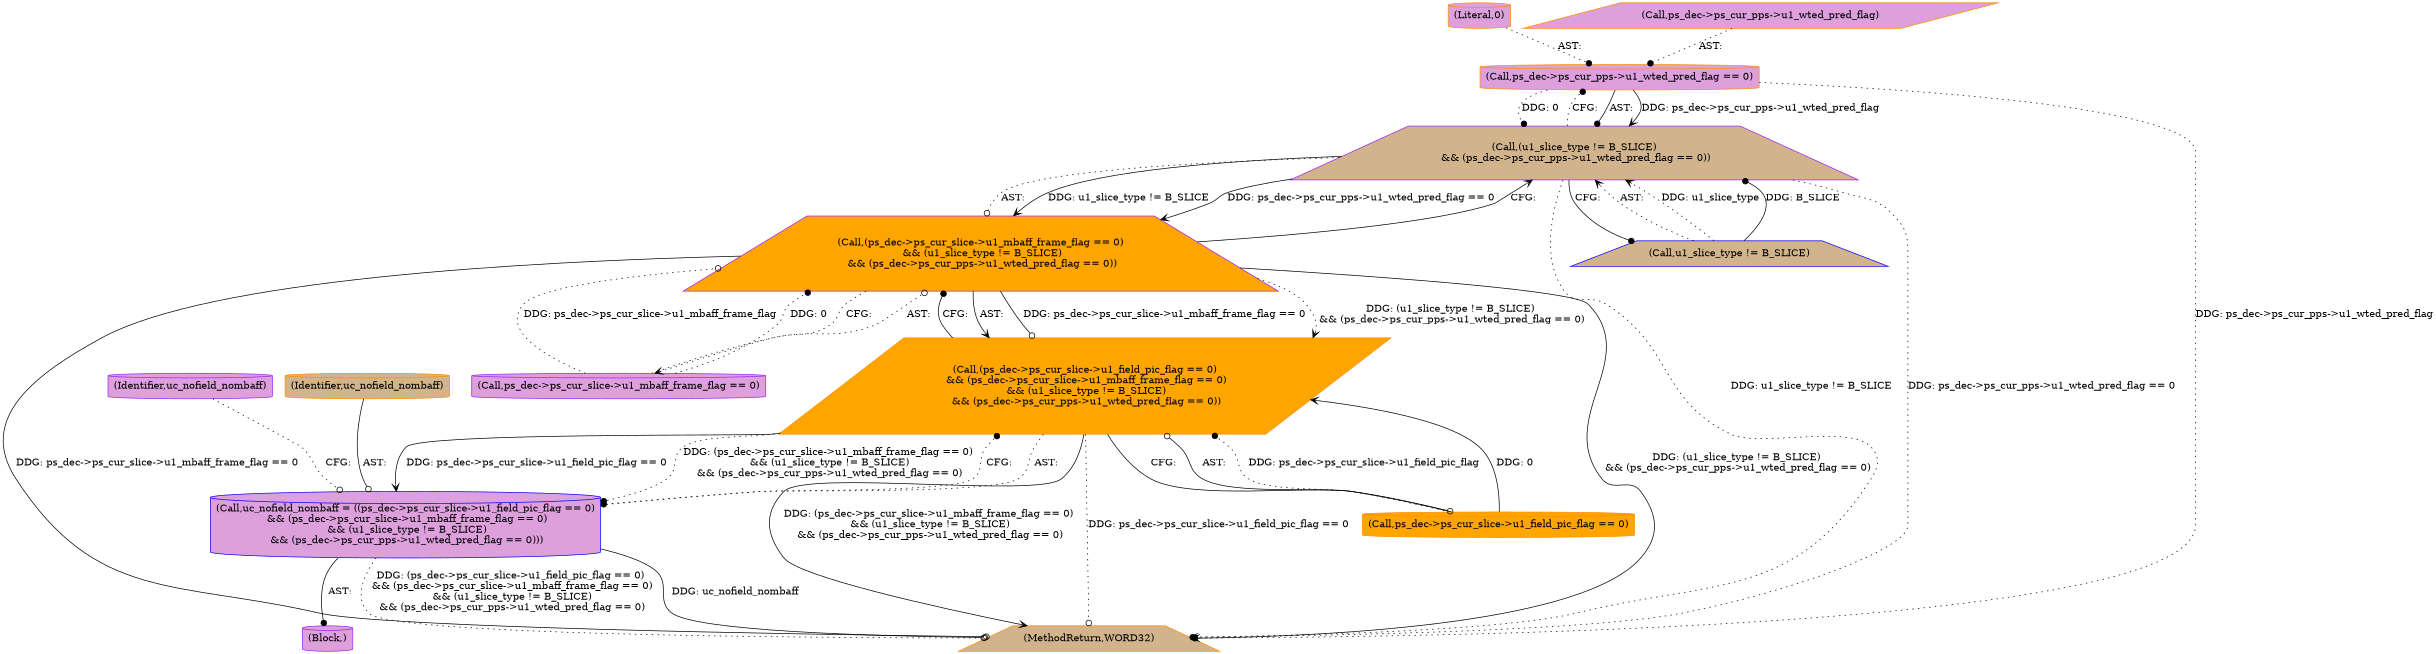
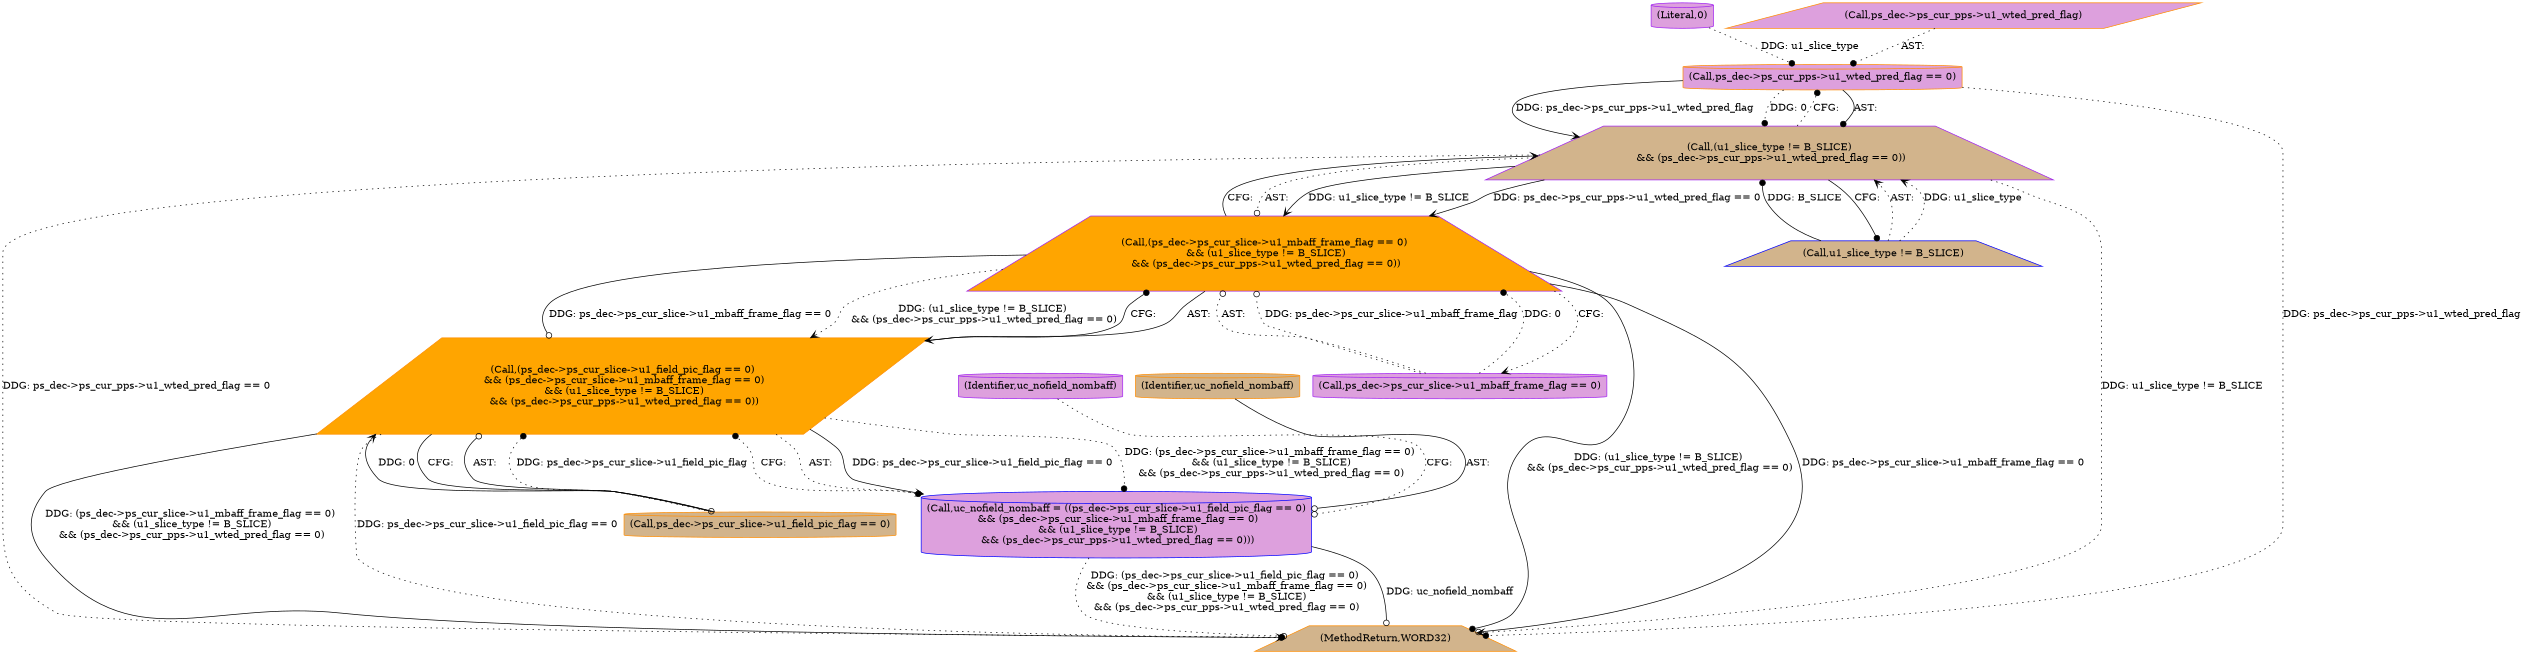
  digraph {
    node [color=darkorange fillcolor=plum shape=cylinder style=filled]
    edge [arrowhead=dot style=dotted]
    n1 [label="(Call,ps_dec->ps_cur_pps->u1_wted_pred_flag == 0)"]
    n2 [color=purple fillcolor=tan label="(Call,(u1_slice_type != B_SLICE)\n && (ps_dec->ps_cur_pps->u1_wted_pred_flag == 0))" shape=trapezium]
    n3 [fillcolor=tan label="(MethodReturn,WORD32)" shape=trapezium]
    n4 [color=purple fillcolor=orange label="(Call,(ps_dec->ps_cur_slice->u1_mbaff_frame_flag == 0)\n && (u1_slice_type != B_SLICE)\n && (ps_dec->ps_cur_pps->u1_wted_pred_flag == 0))" shape=trapezium]
    n5 [color=blue fillcolor=tan label="(Call,u1_slice_type != B_SLICE)" shape=trapezium]
-   n6 [label="(Literal,0)"]
+   n6 [color=purple label="(Literal,0)"]
    n7 [fillcolor=orange label="(Call,(ps_dec->ps_cur_slice->u1_field_pic_flag == 0)\n && (ps_dec->ps_cur_slice->u1_mbaff_frame_flag == 0)\n && (u1_slice_type != B_SLICE)\n && (ps_dec->ps_cur_pps->u1_wted_pred_flag == 0))" shape=parallelogram]
    n8 [color=purple label="(Call,ps_dec->ps_cur_slice->u1_mbaff_frame_flag == 0)"]
    n9 [color=blue label="(Call,uc_nofield_nombaff = ((ps_dec->ps_cur_slice->u1_field_pic_flag == 0)\n && (ps_dec->ps_cur_slice->u1_mbaff_frame_flag == 0)\n && (u1_slice_type != B_SLICE)\n && (ps_dec->ps_cur_pps->u1_wted_pred_flag == 0)))"]
-   n10 [fillcolor=orange label="(Call,ps_dec->ps_cur_slice->u1_field_pic_flag == 0)"]
-   n11 [color=purple label="(Block,)"]
+   n10 [fillcolor=tan label="(Call,ps_dec->ps_cur_slice->u1_field_pic_flag == 0)"]
    n12 [color=purple label="(Identifier,uc_nofield_nombaff)"]
    n13 [label="(Call,ps_dec->ps_cur_pps->u1_wted_pred_flag)" shape=parallelogram]
    n14 [fillcolor=tan label="(Identifier,uc_nofield_nombaff)"]
    n1 -> n2 [label="AST: " style=solid]
    n1 -> n2 [arrowhead=vee label="DDG: ps_dec->ps_cur_pps->u1_wted_pred_flag" style=solid]
    n1 -> n2 [label="DDG: 0"]
-   n1 -> n3 [arrowhead=vee label="DDG: ps_dec->ps_cur_pps->u1_wted_pred_flag"]
+   n1 -> n3 [label="DDG: ps_dec->ps_cur_pps->u1_wted_pred_flag"]
    n2 -> n1 [label="CFG: "]
    n2 -> n3 [arrowhead=vee label="DDG: u1_slice_type != B_SLICE"]
    n2 -> n3 [label="DDG: ps_dec->ps_cur_pps->u1_wted_pred_flag == 0"]
    n2 -> n4 [arrowhead=odot label="AST: "]
    n2 -> n4 [arrowhead=vee label="DDG: u1_slice_type != B_SLICE" style=solid]
    n2 -> n4 [arrowhead=vee label="DDG: ps_dec->ps_cur_pps->u1_wted_pred_flag == 0" style=solid]
    n2 -> n5 [label="CFG: " style=solid]
    n4 -> n2 [arrowhead=vee label="CFG: " style=solid]
    n4 -> n3 [label="DDG: (u1_slice_type != B_SLICE)\n && (ps_dec->ps_cur_pps->u1_wted_pred_flag == 0)" style=solid]
    n4 -> n3 [arrowhead=odot label="DDG: ps_dec->ps_cur_slice->u1_mbaff_frame_flag == 0" style=solid]
    n4 -> n7 [arrowhead=vee label="AST: " style=solid]
    n4 -> n7 [arrowhead=odot label="DDG: ps_dec->ps_cur_slice->u1_mbaff_frame_flag == 0" style=solid]
    n4 -> n7 [arrowhead=vee label="DDG: (u1_slice_type != B_SLICE)\n && (ps_dec->ps_cur_pps->u1_wted_pred_flag == 0)"]
    n4 -> n8 [arrowhead=vee label="CFG: "]
    n5 -> n2 [arrowhead=vee label="AST: "]
    n5 -> n2 [arrowhead=vee label="DDG: u1_slice_type"]
    n5 -> n2 [label="DDG: B_SLICE" style=solid]
-   n6 -> n1 [label="AST: "]
+   n6 -> n1 [label="DDG: u1_slice_type"]
    n7 -> n3 [arrowhead=vee label="DDG: (ps_dec->ps_cur_slice->u1_mbaff_frame_flag == 0)\n && (u1_slice_type != B_SLICE)\n && (ps_dec->ps_cur_pps->u1_wted_pred_flag == 0)" style=solid]
    n7 -> n3 [arrowhead=odot label="DDG: ps_dec->ps_cur_slice->u1_field_pic_flag == 0"]
    n7 -> n4 [label="CFG: " style=solid]
    n7 -> n9 [label="AST: "]
    n7 -> n9 [arrowhead=vee label="DDG: ps_dec->ps_cur_slice->u1_field_pic_flag == 0" style=solid]
    n7 -> n9 [label="DDG: (ps_dec->ps_cur_slice->u1_mbaff_frame_flag == 0)\n && (u1_slice_type != B_SLICE)\n && (ps_dec->ps_cur_pps->u1_wted_pred_flag == 0)"]
    n7 -> n10 [arrowhead=odot label="CFG: " style=solid]
    n8 -> n4 [arrowhead=odot label="AST: "]
    n8 -> n4 [arrowhead=odot label="DDG: ps_dec->ps_cur_slice->u1_mbaff_frame_flag"]
    n8 -> n4 [label="DDG: 0"]
    n9 -> n3 [arrowhead=odot label="DDG: uc_nofield_nombaff" style=solid]
    n9 -> n3 [arrowhead=odot label="DDG: (ps_dec->ps_cur_slice->u1_field_pic_flag == 0)\n && (ps_dec->ps_cur_slice->u1_mbaff_frame_flag == 0)\n && (u1_slice_type != B_SLICE)\n && (ps_dec->ps_cur_pps->u1_wted_pred_flag == 0)"]
    n9 -> n7 [label="CFG: "]
-   n9 -> n11 [label="AST: " style=solid]
    n10 -> n7 [arrowhead=odot label="AST: " style=solid]
    n10 -> n7 [label="DDG: ps_dec->ps_cur_slice->u1_field_pic_flag"]
    n10 -> n7 [arrowhead=vee label="DDG: 0" style=solid]
    n12 -> n9 [arrowhead=odot label="CFG: "]
    n13 -> n1 [label="AST: "]
    n14 -> n9 [arrowhead=odot label="AST: " style=solid]
  }
